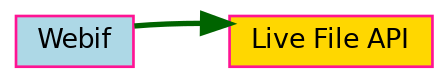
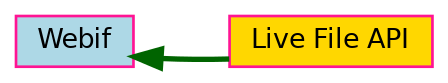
  digraph {
    rankdir=LR
    node [color=deeppink fontname=Helvetica fontsize=10 shape=box style=filled]
    n1 [fillcolor=lightblue height=0.2 label=Webif width=0.4]
    n2 [fillcolor=gold fontcolor=black height=0.2 label="Live File API" width=0.4]
-   n2 -> n1 [dir=back fontname=Helvetica fontsize=10 labelfontname=Helvetica labelfontsize=10 shape=plaintext style=bold color=darkgreen]
+   n1 -> n2 [dir=back fontname=Helvetica fontsize=10 labelfontname=Helvetica labelfontsize=10 shape=plaintext style=bold color=darkgreen]
  }
